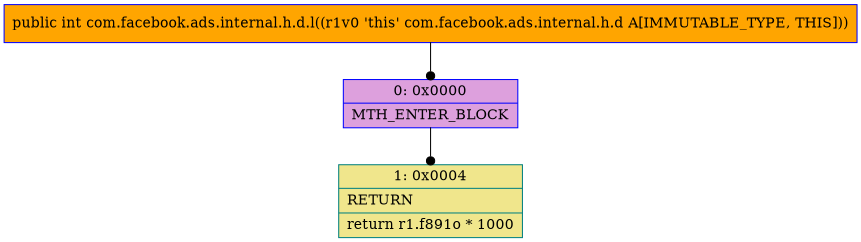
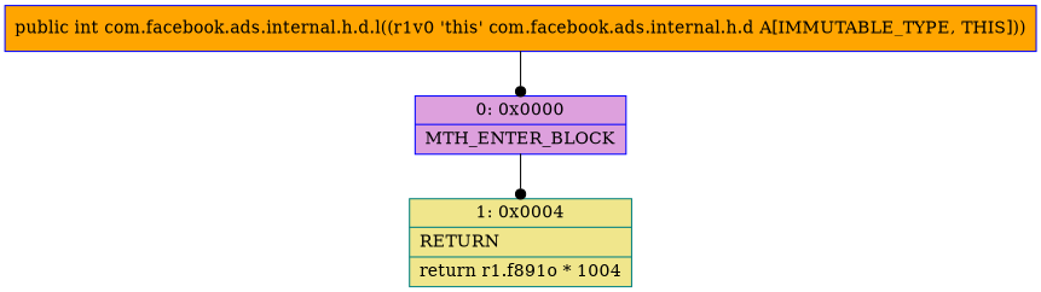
  digraph {
    node [shape=record style=filled color=blue]
    edge [arrowhead=dot]
    n1 [label="{0\:\ 0x0000|MTH_ENTER_BLOCK\l}" fillcolor=plum]
-   n2 [label="{1\:\ 0x0004|RETURN\l|return r1.f891o * 1000\l}" fillcolor=khaki color=teal]
+   n2 [label="{1\:\ 0x0004|RETURN\l|return r1.f891o * 1004\l}" fillcolor=khaki color=teal]
    n3 [label="{public int com.facebook.ads.internal.h.d.l((r1v0 'this' com.facebook.ads.internal.h.d A[IMMUTABLE_TYPE, THIS])) }" fillcolor=orange]
    n1 -> n2
    n3 -> n1
  }
